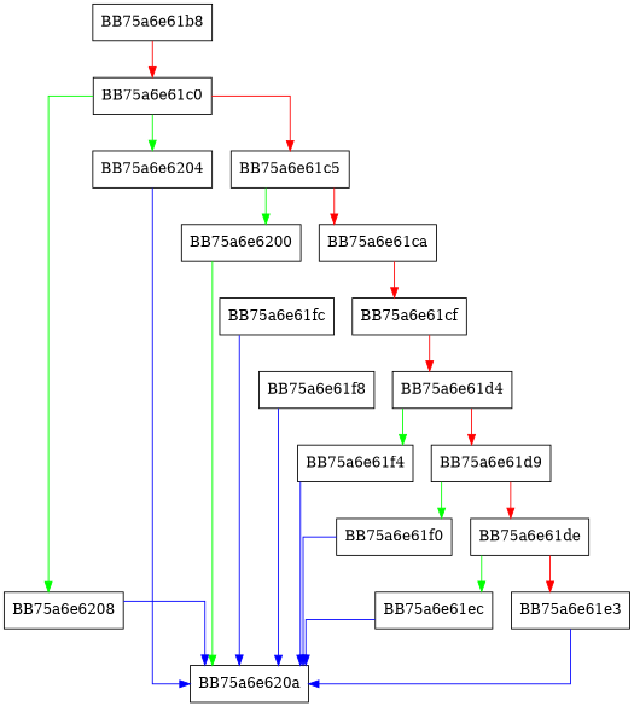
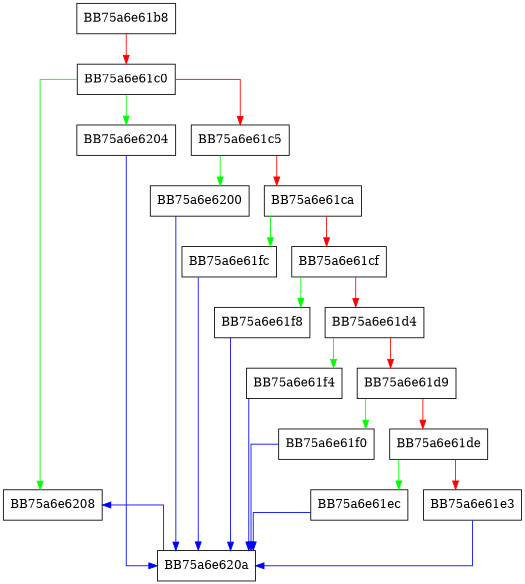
  digraph {
    splines=ortho
    node [shape=box]
    edge [color=blue]
    BB75a6e61b8
    BB75a6e61c0
    BB75a6e6208
    BB75a6e620a
    BB75a6e6204
    BB75a6e61c5
    BB75a6e6200
    BB75a6e61ca
    BB75a6e61fc
    BB75a6e61cf
    BB75a6e61f8
    BB75a6e61d4
    BB75a6e61f4
    BB75a6e61d9
    BB75a6e61f0
    BB75a6e61de
    BB75a6e61ec
    BB75a6e61e3
    BB75a6e61b8 -> BB75a6e61c0 [color=red]
    BB75a6e61c0 -> BB75a6e6208 [color=green]
    BB75a6e61c0 -> BB75a6e6204 [color=green]
    BB75a6e61c0 -> BB75a6e61c5 [color=red]
-   BB75a6e6208 -> BB75a6e620a
+   BB75a6e620a -> BB75a6e6208
    BB75a6e6204 -> BB75a6e620a
    BB75a6e61c5 -> BB75a6e6200 [color=green]
    BB75a6e61c5 -> BB75a6e61ca [color=red]
-   BB75a6e6200 -> BB75a6e620a [color=green]
+   BB75a6e6200 -> BB75a6e620a
+   BB75a6e61ca -> BB75a6e61fc [color=green]
    BB75a6e61ca -> BB75a6e61cf [color=red]
    BB75a6e61fc -> BB75a6e620a
+   BB75a6e61cf -> BB75a6e61f8 [color=green]
    BB75a6e61cf -> BB75a6e61d4 [color=red]
    BB75a6e61f8 -> BB75a6e620a
    BB75a6e61d4 -> BB75a6e61f4 [color=green]
    BB75a6e61d4 -> BB75a6e61d9 [color=red]
    BB75a6e61f4 -> BB75a6e620a
    BB75a6e61d9 -> BB75a6e61f0 [color=green]
    BB75a6e61d9 -> BB75a6e61de [color=red]
    BB75a6e61f0 -> BB75a6e620a
    BB75a6e61de -> BB75a6e61ec [color=green]
    BB75a6e61de -> BB75a6e61e3 [color=red]
    BB75a6e61ec -> BB75a6e620a
    BB75a6e61e3 -> BB75a6e620a
  }
